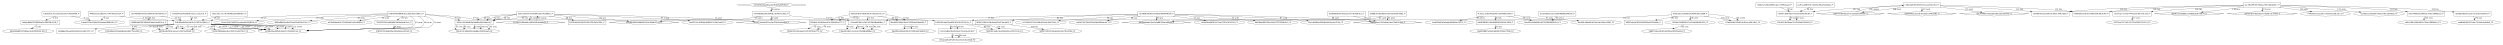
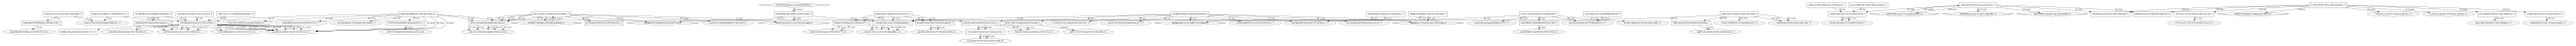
  digraph {
    engine=neato
    fixedsize=false
    fontname=Nunito
    fontsize=10
    nodesep=0.3
    rankdir=TB
    ranksep=0
    splines=true
    node [fontname=Nunito node_type=Process shape=box]
    edge [fontname=Nunito]
    "'ea4dd301c7b113de5a118b724eb6e466_P'"
    "'b84afd8e867870895ed2e300029b5118_P'"
    "'b4eb6111de1080cff53ebebd39081692_F3'" [node_type=file shape=ellipse]
    "'b84afd8e867870895ed2e300029b5118_F3'" [node_type=File shape=ellipse]
    "'4ff0b6cceab1851fce714079f9257224_P'"
    "'84ff36cd6d5fa91a61e7e76573e296d1_P'"
    "'84ff36cd6d5fa91a61e7e76573e296d1_F3'" [node_type=File shape=ellipse]
    "'721452980e6bbb3ba70330f1afd474a7_F3'" [node_type=file shape=ellipse]
    "'e2846d3ae38ffe94b4d2217b62541ce3_F1'" [node_type=file shape=ellipse]
    "'84588e65fbade093c6bb223c46479721_P'"
    "'c035a85ce5091a8b8b4d1864770da439_F3'" [node_type=file shape=ellipse]
    "'3ec048458ef755f10d04b457957b6453_P'"
    "'e8285d46256399d04344a01da051fcfc_P'"
    "'b38fd549a4885fbba1c0dd3beed28ba1_P'"
    "'545c47e997438223aca0ee49d33863fb_F3'" [node_type=file shape=ellipse]
    "'6084a86d51ed9d79e5af32d620e37fc2_F3'" [node_type=file shape=ellipse]
    "'a915e684ab99c175b2b9bd7e61b4b08a_F3'" [node_type=file shape=ellipse]
    "'3785332333e8d2fb6439af6e5da921a4_P'"
    "'105cb1441d0e800a2db68e35fd24ebe5_P'"
    "'fd356161adb23ea9363a53a2d767c61a_P'"
    "'3785332333e8d2fb6439af6e5da921a4_F3'" [node_type=File shape=ellipse]
    "'105cb1441d0e800a2db68e35fd24ebe5_F3'" [node_type=File shape=ellipse]
    "'fd356161adb23ea9363a53a2d767c61a_F3'" [node_type=File shape=ellipse]
    "'c531c0e8fdc95d5515a337a9c5bc9018_P'"
    "'aefb5540dc94e38e9e1cf2ecc1c6a275_P'"
    "'e03275e271c71679048cddbf39f9d67f_P'"
    "'c531c0e8fdc95d5515a337a9c5bc9018_F3'" [node_type=File shape=ellipse]
    "'de01333624c79353697bbb37faf58eee_P'"
    "'1572822196fdd9ce26042464fd9b9f03_S'" [node_type=Socket shape=diamond]
    "'832244fd45145f93104c230c2d6c291e_P'"
    "'ab8327d1c2663b9c9866977419d7ebf0_F3'" [node_type=file shape=ellipse]
    "'251577fd4a4b201ce7ab23d91ab0d49d_S'" [node_type=Socket shape=diamond]
    "'a7946095615a68b60c939c45afb071e3_S'" [node_type=Socket shape=diamond]
    "'c954d7c9b05deaf7c61330a001f50d5f_F3'" [node_type=File shape=ellipse]
    "'c954d7c9b05deaf7c61330a001f50d5f_P'"
    "'306b2a7e5404c8941de1c72f6f5deac6_P'"
    "'aa451a188730fc71622328be252a8dde_P'"
    "'a42f48a08a200c0ef68c11b46e73d5e5_P'"
    "'745eafb338c1cb3a51c078e98ba898ec_P'"
    "'745eafb338c1cb3a51c078e98ba898ec_F3'" [node_type=File shape=ellipse]
    "'a672bf9c20eed40acabc9b6c9a42909d_S'" [node_type=Socket shape=diamond]
    "'5e003b789f7afb9f39187150aafac451_P'"
    "'8ed905e392a8150d7253f59a61fbe850_P'"
    "'f82db0c3434b3aeb97ef1f92f40ea772_P'"
    "'8ed905e392a8150d7253f59a61fbe850_F3'" [node_type=File shape=ellipse]
    "'f82db0c3434b3aeb97ef1f92f40ea772_F3'" [node_type=File shape=ellipse]
    "'0c2f8585369f216f7b6ab58a480482f0_P'"
    "'5c23064747b10544bfa29cb010a027a0_F3'" [node_type=file shape=ellipse]
    "'a6a9472b2254e323a08fef656bdcfd71_F3'" [node_type=file shape=ellipse]
    "'6d1a66ea96067cd17adf1207e162b7b9_F3'" [node_type=file shape=ellipse]
    "'8004722847c92b6ce0ef26d73facfd69_P'"
    "'6b008de089270efa2ad37f718418c6e1_F3'" [node_type=file shape=ellipse]
    "'33e1d6c88fce55618fd44f7ee2cb7054_F3'" [node_type=file shape=ellipse]
    "'088c46bec7d24a9e4b1bcd73b901f9cd_S'" [node_type=Socket shape=diamond]
    "'ff655de0dde51b42c9d88202ee3d85b4_S'" [node_type=Socket shape=diamond]
    "'8004722847c92b6ce0ef26d73facfd69_F3'" [node_type=File shape=ellipse]
    "'6b008de089270efa2ad37f718418c6e1_P'"
    "'a6088d7188190b67a507ba03f397f882_P'"
    "'4c3eecc1a2bb4ddde407ab99438cee89_P'"
    "'d5d8768807e30e908906f20f454c7086_P'"
    "'6ab62bc550b06f0c4972286909f81504_F3'" [node_type=file shape=ellipse]
    "'84d401e98aa8240144fa4c2e0ba14993_F3'" [node_type=file shape=ellipse]
    "'4ebf052b00e94febb4f59ff48cc79207_F3'" [node_type=file shape=ellipse]
    "'d5d8768807e30e908906f20f454c7086_F3'" [node_type=File shape=ellipse]
    "'dec5ef83cefca313a55940880dd46500_P'"
    "'fe09d1dea110a6be0a349f5c9d1d308f_P'"
    "'36807e9aa436281462f56ad2053fae6b_P'"
    "'c78ab2b5b931b93c5c61acca0fb13fe1_F3'" [node_type=file shape=ellipse]
    "'f2f04a07d58230b73e27e9d06bf9d103_F3'" [node_type=file shape=ellipse]
    "'36807e9aa436281462f56ad2053fae6b_F3'" [node_type=File shape=ellipse]
    "'c78ab2b5b931b93c5c61acca0fb13fe1_P'"
    "'c954d7c9b05deaf7c61330a001f50d5f_S'" [node_type=Socket shape=diamond]
    "'3bfe690fa32e1ed6101de87c348c3d82_S'" [node_type=Socket shape=diamond]
    "'0dc414902ef10d2b6ce95c2935002e0e_S'" [node_type=Socket shape=diamond]
    "'3bfe690fa32e1ed6101de87c348c3d82_P'"
    "'03f8583ece5eb2e3799b550618fcbd43_P'"
    "'aec78e25f539c756dac7f87a62bd4d27_P'"
    "'02375aa7117fd2747022e0365172b135_P'"
    "'6ce80a1a336890ecaf0808ab187dd175_S'" [node_type=Socket shape=diamond]
-   "'c0492c9e57fba5902d7762967d2179b6_S'" [node_type=Socket shape=diamond]
    "'744e94271eaa2917c36a5ae4128c7f1e_F3'" [node_type=file shape=ellipse]
    "'ccd4dde1726e30d728da7a4ee1a9056d_F3'" [node_type=file shape=ellipse]
    "'ad0e7486a339d4952c79fbc338f6beb3_P'"
    "'eab8b8166c872a1bc73c5a0e4a0effe9_P'"
    "'02375aa7117fd2747022e0365172b135_F3'" [node_type=File shape=ellipse]
    "'ad0e7486a339d4952c79fbc338f6beb3_F3'" [node_type=File shape=ellipse]
    "'eab8b8166c872a1bc73c5a0e4a0effe9_F3'" [node_type=File shape=ellipse]
    "'ea4dd301c7b113de5a118b724eb6e466_P'" -> "'b84afd8e867870895ed2e300029b5118_P'" [label="1: fork"]
    "'ea4dd301c7b113de5a118b724eb6e466_P'" -> "'b4eb6111de1080cff53ebebd39081692_F3'" [label="3: read"]
    "'b84afd8e867870895ed2e300029b5118_P'" -> "'b84afd8e867870895ed2e300029b5118_F3'" [label="2: exec"]
    "'4ff0b6cceab1851fce714079f9257224_P'" -> "'b4eb6111de1080cff53ebebd39081692_F3'" [label="4: read"]
    "'4ff0b6cceab1851fce714079f9257224_P'" -> "'84ff36cd6d5fa91a61e7e76573e296d1_P'" [label="5: fork"]
    "'84ff36cd6d5fa91a61e7e76573e296d1_P'" -> "'84ff36cd6d5fa91a61e7e76573e296d1_F3'" [label="6: exec"]
    "'84ff36cd6d5fa91a61e7e76573e296d1_P'" -> "'84ff36cd6d5fa91a61e7e76573e296d1_F3'" [label="11: exec"]
    "'84ff36cd6d5fa91a61e7e76573e296d1_P'" -> "'84ff36cd6d5fa91a61e7e76573e296d1_F3'" [label="15: exec"]
    "'84ff36cd6d5fa91a61e7e76573e296d1_P'" -> "'84ff36cd6d5fa91a61e7e76573e296d1_F3'" [label="22: exec"]
    "'84ff36cd6d5fa91a61e7e76573e296d1_P'" -> "'84ff36cd6d5fa91a61e7e76573e296d1_F3'" [label="26: exec"]
    "'84ff36cd6d5fa91a61e7e76573e296d1_P'" -> "'721452980e6bbb3ba70330f1afd474a7_F3'" [label="7: unlink"]
    "'84ff36cd6d5fa91a61e7e76573e296d1_P'" -> "'e2846d3ae38ffe94b4d2217b62541ce3_F1'" [label="8: unlink"]
    "'84ff36cd6d5fa91a61e7e76573e296d1_P'" -> "'e2846d3ae38ffe94b4d2217b62541ce3_F1'" [label="12: unlink"]
    "'84ff36cd6d5fa91a61e7e76573e296d1_P'" -> "'e2846d3ae38ffe94b4d2217b62541ce3_F1'" [label="16: unlink"]
    "'84ff36cd6d5fa91a61e7e76573e296d1_P'" -> "'e2846d3ae38ffe94b4d2217b62541ce3_F1'" [label="17: unlink"]
    "'84ff36cd6d5fa91a61e7e76573e296d1_P'" -> "'e2846d3ae38ffe94b4d2217b62541ce3_F1'" [label="23: unlink"]
    "'84ff36cd6d5fa91a61e7e76573e296d1_P'" -> "'e2846d3ae38ffe94b4d2217b62541ce3_F1'" [label="27: unlink"]
    "'84ff36cd6d5fa91a61e7e76573e296d1_P'" -> "'e2846d3ae38ffe94b4d2217b62541ce3_F1'" [label="28: unlink"]
    "'84ff36cd6d5fa91a61e7e76573e296d1_P'" -> "'e2846d3ae38ffe94b4d2217b62541ce3_F1'" [label="30: unlink"]
    "'84ff36cd6d5fa91a61e7e76573e296d1_P'" -> "'84588e65fbade093c6bb223c46479721_P'" [label="9: fork"]
    "'84ff36cd6d5fa91a61e7e76573e296d1_P'" -> "'c035a85ce5091a8b8b4d1864770da439_F3'" [label="24: read"]
    "'3ec048458ef755f10d04b457957b6453_P'" -> "'84ff36cd6d5fa91a61e7e76573e296d1_P'" [label="10: fork"]
    "'3ec048458ef755f10d04b457957b6453_P'" -> "'e8285d46256399d04344a01da051fcfc_P'" [label="29: fork"]
    "'b38fd549a4885fbba1c0dd3beed28ba1_P'" -> "'84ff36cd6d5fa91a61e7e76573e296d1_P'" [label="14: fork"]
    "'b38fd549a4885fbba1c0dd3beed28ba1_P'" -> "'e2846d3ae38ffe94b4d2217b62541ce3_F1'" [label="13: write"]
    "'b38fd549a4885fbba1c0dd3beed28ba1_P'" -> "'e2846d3ae38ffe94b4d2217b62541ce3_F1'" [label="18: write"]
    "'b38fd549a4885fbba1c0dd3beed28ba1_P'" -> "'e2846d3ae38ffe94b4d2217b62541ce3_F1'" [label="31: write"]
    "'b38fd549a4885fbba1c0dd3beed28ba1_P'" -> "'545c47e997438223aca0ee49d33863fb_F3'" [label="19: write"]
    "'b38fd549a4885fbba1c0dd3beed28ba1_P'" -> "'6084a86d51ed9d79e5af32d620e37fc2_F3'" [label="20: write"]
    "'b38fd549a4885fbba1c0dd3beed28ba1_P'" -> "'a915e684ab99c175b2b9bd7e61b4b08a_F3'" [label="32: write"]
    "'b38fd549a4885fbba1c0dd3beed28ba1_P'" -> "'3785332333e8d2fb6439af6e5da921a4_P'" [label="33: fork"]
    "'b38fd549a4885fbba1c0dd3beed28ba1_P'" -> "'105cb1441d0e800a2db68e35fd24ebe5_P'" [label="35: fork"]
    "'b38fd549a4885fbba1c0dd3beed28ba1_P'" -> "'fd356161adb23ea9363a53a2d767c61a_P'" [label="37: fork"]
    "'3785332333e8d2fb6439af6e5da921a4_P'" -> "'3785332333e8d2fb6439af6e5da921a4_F3'" [label="34: exec"]
    "'105cb1441d0e800a2db68e35fd24ebe5_P'" -> "'105cb1441d0e800a2db68e35fd24ebe5_F3'" [label="36: exec"]
    "'105cb1441d0e800a2db68e35fd24ebe5_P'" -> "'105cb1441d0e800a2db68e35fd24ebe5_F3'" [label="40: exec"]
    "'105cb1441d0e800a2db68e35fd24ebe5_P'" -> "'105cb1441d0e800a2db68e35fd24ebe5_F3'" [label="49: exec"]
    "'105cb1441d0e800a2db68e35fd24ebe5_P'" -> "'105cb1441d0e800a2db68e35fd24ebe5_F3'" [label="53: exec"]
    "'105cb1441d0e800a2db68e35fd24ebe5_P'" -> "'105cb1441d0e800a2db68e35fd24ebe5_F3'" [label="57: exec"]
    "'fd356161adb23ea9363a53a2d767c61a_P'" -> "'fd356161adb23ea9363a53a2d767c61a_F3'" [label="38: exec"]
    "'fd356161adb23ea9363a53a2d767c61a_P'" -> "'fd356161adb23ea9363a53a2d767c61a_F3'" [label="101: exec"]
    "'fd356161adb23ea9363a53a2d767c61a_P'" -> "'c531c0e8fdc95d5515a337a9c5bc9018_P'" [label="50: fork"]
    "'fd356161adb23ea9363a53a2d767c61a_P'" -> "'c531c0e8fdc95d5515a337a9c5bc9018_P'" [label="54: fork"]
    "'c531c0e8fdc95d5515a337a9c5bc9018_P'" -> "'c531c0e8fdc95d5515a337a9c5bc9018_F3'" [label="51: exec"]
    "'c531c0e8fdc95d5515a337a9c5bc9018_P'" -> "'c531c0e8fdc95d5515a337a9c5bc9018_F3'" [label="55: exec"]
    "'aefb5540dc94e38e9e1cf2ecc1c6a275_P'" -> "'84ff36cd6d5fa91a61e7e76573e296d1_P'" [label="21: fork"]
    "'e03275e271c71679048cddbf39f9d67f_P'" -> "'84ff36cd6d5fa91a61e7e76573e296d1_P'" [label="25: fork"]
    "'de01333624c79353697bbb37faf58eee_P'" -> "'105cb1441d0e800a2db68e35fd24ebe5_P'" [label="39: fork"]
    "'de01333624c79353697bbb37faf58eee_P'" -> "'105cb1441d0e800a2db68e35fd24ebe5_P'" [label="48: fork"]
    "'de01333624c79353697bbb37faf58eee_P'" -> "'105cb1441d0e800a2db68e35fd24ebe5_P'" [label="52: fork"]
    "'de01333624c79353697bbb37faf58eee_P'" -> "'105cb1441d0e800a2db68e35fd24ebe5_P'" [label="56: fork"]
    "'de01333624c79353697bbb37faf58eee_P'" -> "'1572822196fdd9ce26042464fd9b9f03_S'" [label="41: send"]
    "'de01333624c79353697bbb37faf58eee_P'" -> "'832244fd45145f93104c230c2d6c291e_P'" [label="58: fork"]
    "'de01333624c79353697bbb37faf58eee_P'" -> "'ab8327d1c2663b9c9866977419d7ebf0_F3'" [label="59: mmap"]
    "'de01333624c79353697bbb37faf58eee_P'" -> "'251577fd4a4b201ce7ab23d91ab0d49d_S'" [label="60: send"]
    "'de01333624c79353697bbb37faf58eee_P'" -> "'a7946095615a68b60c939c45afb071e3_S'" [label="61: send"]
    "'1572822196fdd9ce26042464fd9b9f03_S'" -> "'de01333624c79353697bbb37faf58eee_P'" [label="42: receive"]
    "'c954d7c9b05deaf7c61330a001f50d5f_P'" -> "'c954d7c9b05deaf7c61330a001f50d5f_F3'" [label="45: exec"]
    "'c954d7c9b05deaf7c61330a001f50d5f_P'" -> "'c954d7c9b05deaf7c61330a001f50d5f_F3'" [label="47: exec"]
    "'306b2a7e5404c8941de1c72f6f5deac6_P'" -> "'c954d7c9b05deaf7c61330a001f50d5f_P'" [label="44: fork"]
    "'aa451a188730fc71622328be252a8dde_P'" -> "'c954d7c9b05deaf7c61330a001f50d5f_P'" [label="46: fork"]
    "'a42f48a08a200c0ef68c11b46e73d5e5_P'" -> "'251577fd4a4b201ce7ab23d91ab0d49d_S'" [label="62: send"]
    "'a42f48a08a200c0ef68c11b46e73d5e5_P'" -> "'a7946095615a68b60c939c45afb071e3_S'" [label="63: send"]
    "'a42f48a08a200c0ef68c11b46e73d5e5_P'" -> "'745eafb338c1cb3a51c078e98ba898ec_P'" [label="64: fork"]
    "'745eafb338c1cb3a51c078e98ba898ec_P'" -> "'745eafb338c1cb3a51c078e98ba898ec_F3'" [label="65: exec"]
    "'745eafb338c1cb3a51c078e98ba898ec_P'" -> "'745eafb338c1cb3a51c078e98ba898ec_F3'" [label="68: exec"]
    "'745eafb338c1cb3a51c078e98ba898ec_P'" -> "'745eafb338c1cb3a51c078e98ba898ec_F3'" [label="78: exec"]
    "'745eafb338c1cb3a51c078e98ba898ec_P'" -> "'745eafb338c1cb3a51c078e98ba898ec_F3'" [label="93: exec"]
    "'a672bf9c20eed40acabc9b6c9a42909d_S'" -> "'a42f48a08a200c0ef68c11b46e73d5e5_P'" [label="66: receive"]
    "'5e003b789f7afb9f39187150aafac451_P'" -> "'745eafb338c1cb3a51c078e98ba898ec_P'" [label="67: fork"]
    "'5e003b789f7afb9f39187150aafac451_P'" -> "'8ed905e392a8150d7253f59a61fbe850_P'" [label="69: fork"]
    "'5e003b789f7afb9f39187150aafac451_P'" -> "'8ed905e392a8150d7253f59a61fbe850_P'" [label="73: fork"]
    "'5e003b789f7afb9f39187150aafac451_P'" -> "'f82db0c3434b3aeb97ef1f92f40ea772_P'" [label="71: fork"]
    "'5e003b789f7afb9f39187150aafac451_P'" -> "'f82db0c3434b3aeb97ef1f92f40ea772_P'" [label="75: fork"]
    "'8ed905e392a8150d7253f59a61fbe850_P'" -> "'8ed905e392a8150d7253f59a61fbe850_F3'" [label="70: exec"]
    "'8ed905e392a8150d7253f59a61fbe850_P'" -> "'8ed905e392a8150d7253f59a61fbe850_F3'" [label="74: exec"]
    "'f82db0c3434b3aeb97ef1f92f40ea772_P'" -> "'f82db0c3434b3aeb97ef1f92f40ea772_F3'" [label="72: exec"]
    "'f82db0c3434b3aeb97ef1f92f40ea772_P'" -> "'f82db0c3434b3aeb97ef1f92f40ea772_F3'" [label="76: exec"]
    "'0c2f8585369f216f7b6ab58a480482f0_P'" -> "'745eafb338c1cb3a51c078e98ba898ec_P'" [label="77: fork"]
    "'0c2f8585369f216f7b6ab58a480482f0_P'" -> "'5c23064747b10544bfa29cb010a027a0_F3'" [label="79: read"]
    "'0c2f8585369f216f7b6ab58a480482f0_P'" -> "'a6a9472b2254e323a08fef656bdcfd71_F3'" [label="80: read"]
    "'0c2f8585369f216f7b6ab58a480482f0_P'" -> "'6d1a66ea96067cd17adf1207e162b7b9_F3'" [label="81: read"]
    "'0c2f8585369f216f7b6ab58a480482f0_P'" -> "'8004722847c92b6ce0ef26d73facfd69_P'" [label="82: fork"]
    "'0c2f8585369f216f7b6ab58a480482f0_P'" -> "'6b008de089270efa2ad37f718418c6e1_F3'" [label="86: write"]
    "'0c2f8585369f216f7b6ab58a480482f0_P'" -> "'33e1d6c88fce55618fd44f7ee2cb7054_F3'" [label="87: write"]
    "'0c2f8585369f216f7b6ab58a480482f0_P'" -> "'088c46bec7d24a9e4b1bcd73b901f9cd_S'" [label="88: send"]
    "'0c2f8585369f216f7b6ab58a480482f0_P'" -> "'ff655de0dde51b42c9d88202ee3d85b4_S'" [label="89: send"]
    "'8004722847c92b6ce0ef26d73facfd69_P'" -> "'8004722847c92b6ce0ef26d73facfd69_F3'" [label="83: exec"]
-   "'6b008de089270efa2ad37f718418c6e1_P'" -> "'088c46bec7d24a9e4b1bcd73b901f9cd_S'" [label="85: exec"]
+   "'6b008de089270efa2ad37f718418c6e1_P'" -> "'6b008de089270efa2ad37f718418c6e1_F3'" [label="85: exec"]
    "'a6088d7188190b67a507ba03f397f882_P'" -> "'088c46bec7d24a9e4b1bcd73b901f9cd_S'" [label="90: send"]
    "'a6088d7188190b67a507ba03f397f882_P'" -> "'ff655de0dde51b42c9d88202ee3d85b4_S'" [label="91: send"]
+   "'4c3eecc1a2bb4ddde407ab99438cee89_P'" -> "'745eafb338c1cb3a51c078e98ba898ec_P'" [label="92: fork"]
    "'4c3eecc1a2bb4ddde407ab99438cee89_P'" -> "'d5d8768807e30e908906f20f454c7086_P'" [label="94: fork"]
    "'4c3eecc1a2bb4ddde407ab99438cee89_P'" -> "'6ab62bc550b06f0c4972286909f81504_F3'" [label="96: write"]
    "'4c3eecc1a2bb4ddde407ab99438cee89_P'" -> "'84d401e98aa8240144fa4c2e0ba14993_F3'" [label="97: write"]
    "'4c3eecc1a2bb4ddde407ab99438cee89_P'" -> "'4ebf052b00e94febb4f59ff48cc79207_F3'" [label="98: unlink"]
    "'d5d8768807e30e908906f20f454c7086_P'" -> "'d5d8768807e30e908906f20f454c7086_F3'" [label="95: exec"]
    "'dec5ef83cefca313a55940880dd46500_P'" -> "'6ab62bc550b06f0c4972286909f81504_F3'" [label="99: unlink"]
    "'fe09d1dea110a6be0a349f5c9d1d308f_P'" -> "'fd356161adb23ea9363a53a2d767c61a_P'" [label="100: fork"]
    "'fe09d1dea110a6be0a349f5c9d1d308f_P'" -> "'36807e9aa436281462f56ad2053fae6b_P'" [label="102: fork"]
    "'fe09d1dea110a6be0a349f5c9d1d308f_P'" -> "'c78ab2b5b931b93c5c61acca0fb13fe1_F3'" [label="104: write"]
    "'fe09d1dea110a6be0a349f5c9d1d308f_P'" -> "'c78ab2b5b931b93c5c61acca0fb13fe1_F3'" [label="105: unlink"]
    "'fe09d1dea110a6be0a349f5c9d1d308f_P'" -> "'f2f04a07d58230b73e27e9d06bf9d103_F3'" [label="106: write"]
-   "'f2f04a07d58230b73e27e9d06bf9d103_F3'" -> "'36807e9aa436281462f56ad2053fae6b_F3'" [label="103: exec"]
+   "'36807e9aa436281462f56ad2053fae6b_P'" -> "'36807e9aa436281462f56ad2053fae6b_F3'" [label="103: exec"]
    "'c78ab2b5b931b93c5c61acca0fb13fe1_P'" -> "'c954d7c9b05deaf7c61330a001f50d5f_P'" [label="107: fork"]
    "'c78ab2b5b931b93c5c61acca0fb13fe1_P'" -> "'c954d7c9b05deaf7c61330a001f50d5f_S'" [label="108: send"]
    "'c78ab2b5b931b93c5c61acca0fb13fe1_P'" -> "'3bfe690fa32e1ed6101de87c348c3d82_S'" [label="110: send"]
    "'c78ab2b5b931b93c5c61acca0fb13fe1_P'" -> "'0dc414902ef10d2b6ce95c2935002e0e_S'" [label="111: send"]
    "'c78ab2b5b931b93c5c61acca0fb13fe1_P'" -> "'3bfe690fa32e1ed6101de87c348c3d82_P'" [label="112: fork"]
    "'c78ab2b5b931b93c5c61acca0fb13fe1_P'" -> "'03f8583ece5eb2e3799b550618fcbd43_P'" [label="113: fork"]
    "'c954d7c9b05deaf7c61330a001f50d5f_S'" -> "'c78ab2b5b931b93c5c61acca0fb13fe1_P'" [label="109: receive"]
    "'aec78e25f539c756dac7f87a62bd4d27_P'" -> "'3bfe690fa32e1ed6101de87c348c3d82_P'" [label="114: fork"]
    "'aec78e25f539c756dac7f87a62bd4d27_P'" -> "'03f8583ece5eb2e3799b550618fcbd43_P'" [label="115: fork"]
    "'aec78e25f539c756dac7f87a62bd4d27_P'" -> "'02375aa7117fd2747022e0365172b135_P'" [label="116: fork"]
    "'aec78e25f539c756dac7f87a62bd4d27_P'" -> "'6ce80a1a336890ecaf0808ab187dd175_S'" [label="118: send"]
-   "'aec78e25f539c756dac7f87a62bd4d27_P'" -> "'c0492c9e57fba5902d7762967d2179b6_S'" [label="119: send"]
    "'aec78e25f539c756dac7f87a62bd4d27_P'" -> "'744e94271eaa2917c36a5ae4128c7f1e_F3'" [label="120: write"]
    "'aec78e25f539c756dac7f87a62bd4d27_P'" -> "'ccd4dde1726e30d728da7a4ee1a9056d_F3'" [label="121: write"]
    "'aec78e25f539c756dac7f87a62bd4d27_P'" -> "'ad0e7486a339d4952c79fbc338f6beb3_P'" [label="122: fork"]
    "'aec78e25f539c756dac7f87a62bd4d27_P'" -> "'eab8b8166c872a1bc73c5a0e4a0effe9_P'" [label="124: fork"]
    "'02375aa7117fd2747022e0365172b135_P'" -> "'02375aa7117fd2747022e0365172b135_F3'" [label="117: exec"]
    "'ad0e7486a339d4952c79fbc338f6beb3_P'" -> "'ad0e7486a339d4952c79fbc338f6beb3_F3'" [label="123: exec"]
    "'eab8b8166c872a1bc73c5a0e4a0effe9_P'" -> "'eab8b8166c872a1bc73c5a0e4a0effe9_F3'" [label="125: exec"]
  }
